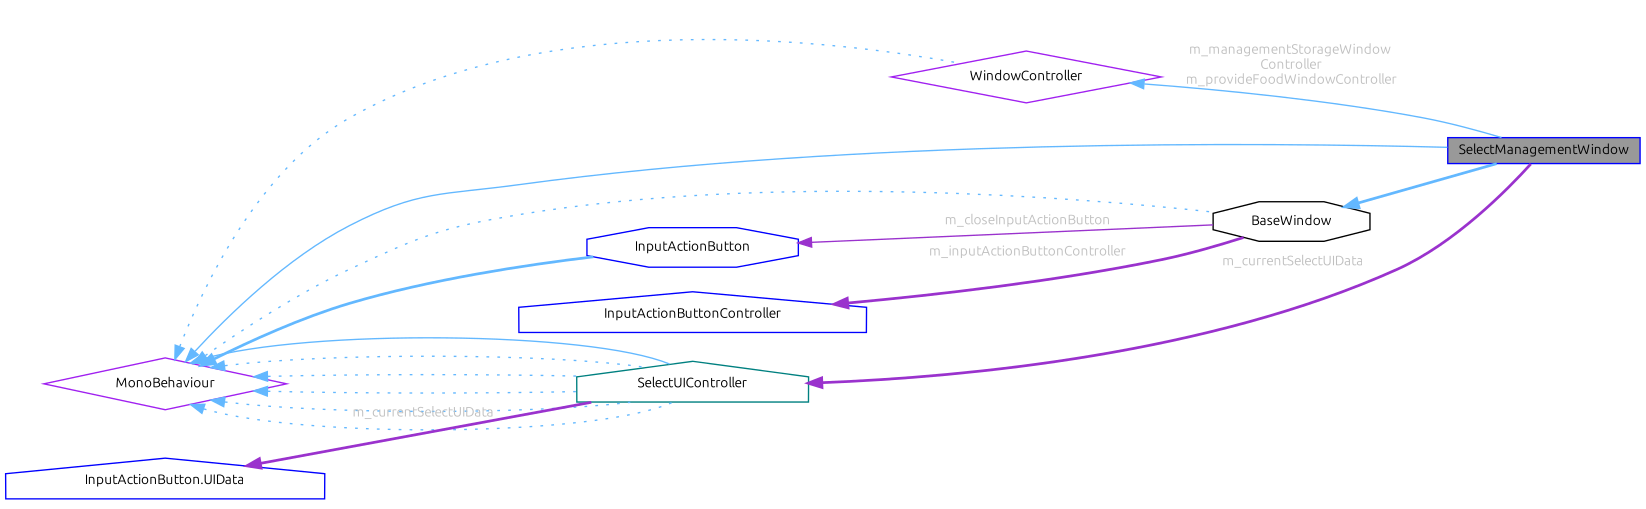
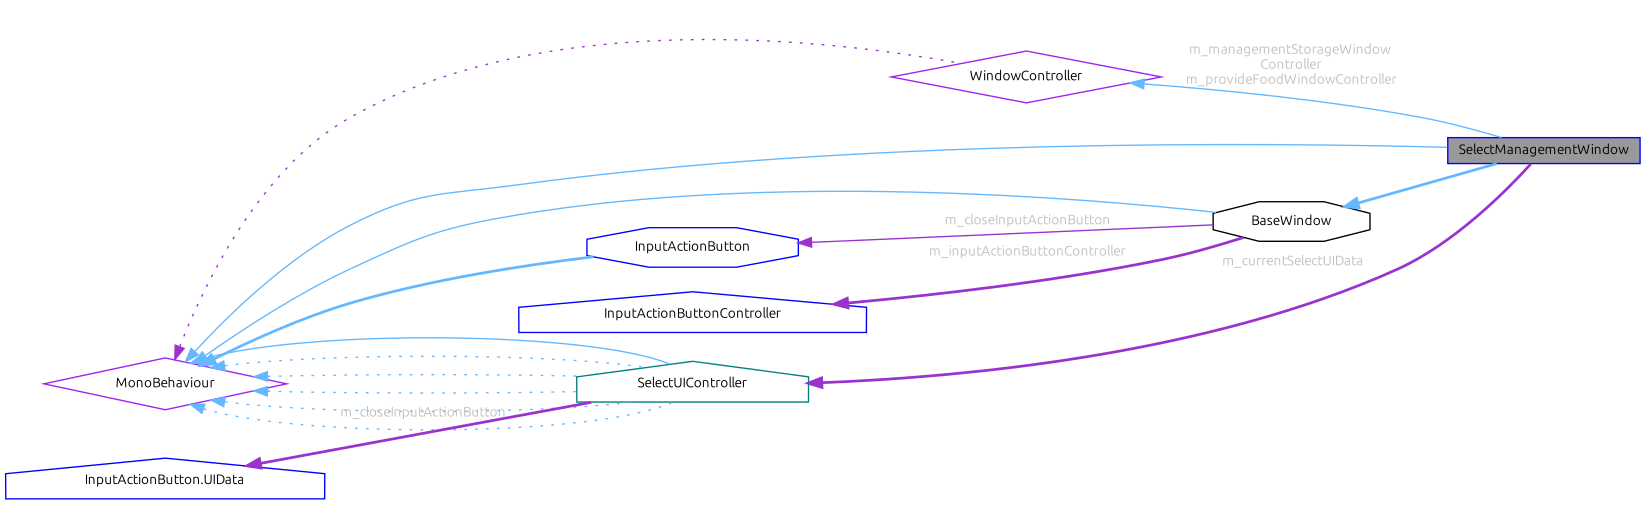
  digraph {
    fontname=Ubuntu
    rankdir=LR
    node [color=blue fillcolor=white fontname=Ubuntu fontsize=10 shape=house style=filled]
    edge [color=steelblue1 dir=back fontname=Ubuntu fontsize=10 labelfontname=Helvetica labelfontsize=10 style=dotted]
    n1 [fillcolor=grey60 fontcolor=black height=0.2 label=SelectManagementWindow shape=box width=0.4]
    n2 [color=black height=0.2 label=BaseWindow shape=octagon width=0.4]
    n3 [color=purple height=0.2 label=MonoBehaviour shape=diamond width=0.4]
    n4 [height=0.2 label=InputActionButton shape=octagon width=0.4]
    n5 [color=teal height=0.2 label=SelectUIController width=0.4]
    n6 [color=purple height=0.2 label=WindowController shape=diamond width=0.4]
    n7 [height=0.2 label=InputActionButtonController width=0.4]
    n8 [height=0.2 label="InputActionButton.UIData" width=0.4]
    n2 -> n1 [style=bold]
    n3 -> n1 [style=solid]
-   n3 -> n2
+   n3 -> n2 [style=solid]
    n3 -> n4 [style=bold]
    n3 -> n5
    n3 -> n5
    n3 -> n5
    n3 -> n5
    n3 -> n5
    n3 -> n5 [style=solid]
-   n3 -> n6
+   n3 -> n6 [color=darkorchid3]
    n4 -> n2 [color=darkorchid3 fontcolor=grey label=" m_closeInputActionButton" style=solid]
    n5 -> n1 [color=darkorchid3 fontcolor=grey label=" m_currentSelectUIData" style=bold]
    n6 -> n1 [fontcolor=grey label=" m_managementStorageWindow\lController\nm_provideFoodWindowController" style=solid]
    n7 -> n2 [color=darkorchid3 fontcolor=grey label=" m_inputActionButtonController" style=bold]
-   n8 -> n5 [color=darkorchid3 fontcolor=grey label=" m_currentSelectUIData" style=bold]
+   n8 -> n5 [color=darkorchid3 fontcolor=grey label=" m_closeInputActionButton" style=bold]
  }
